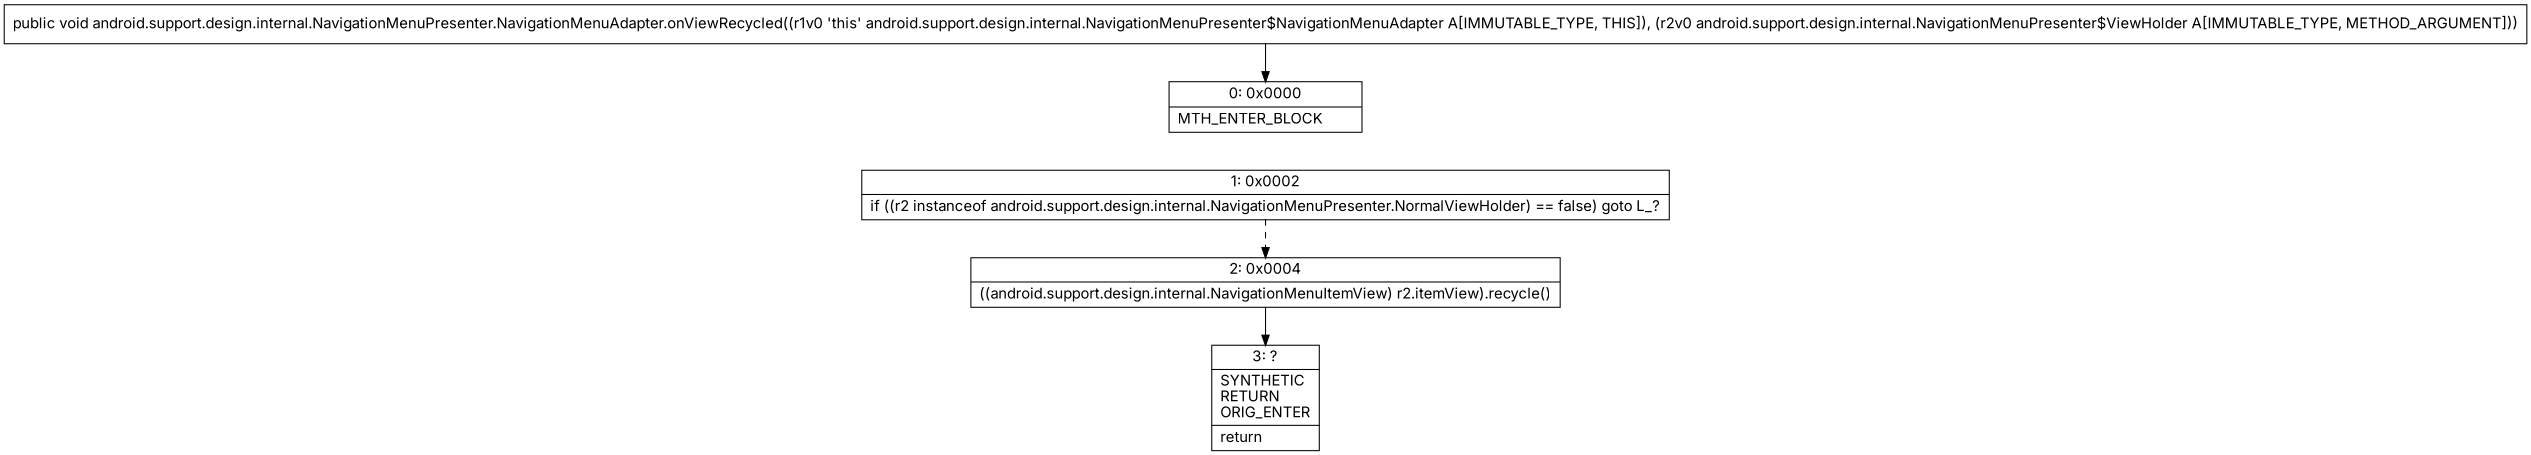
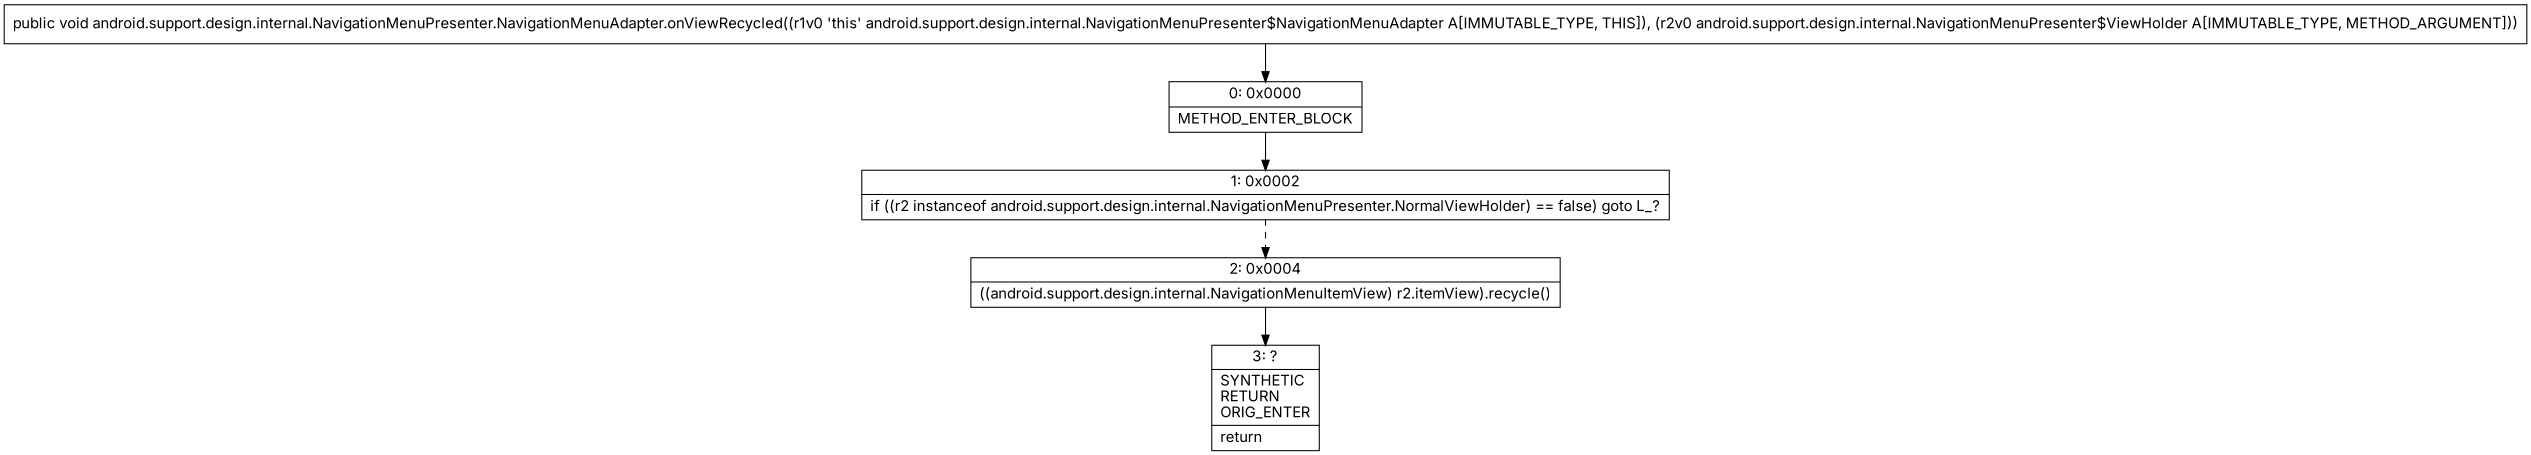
  digraph {
    fontname=Inter
    node [fontname=Inter shape=record]
    edge [fontname=Inter]
-   n1 [label="{0\:\ 0x0000|MTH_ENTER_BLOCK\l}"]
+   n1 [label="{0\:\ 0x0000|METHOD_ENTER_BLOCK\l}"]
    n2 [label="{1\:\ 0x0002|if ((r2 instanceof android.support.design.internal.NavigationMenuPresenter.NormalViewHolder) == false) goto L_?\l}"]
    n3 [label="{2\:\ 0x0004|((android.support.design.internal.NavigationMenuItemView) r2.itemView).recycle()\l}"]
    n4 [label="{3\:\ ?|SYNTHETIC\lRETURN\lORIG_ENTER\l|return\l}"]
    n5 [label="{public void android.support.design.internal.NavigationMenuPresenter.NavigationMenuAdapter.onViewRecycled((r1v0 'this' android.support.design.internal.NavigationMenuPresenter$NavigationMenuAdapter A[IMMUTABLE_TYPE, THIS]), (r2v0 android.support.design.internal.NavigationMenuPresenter$ViewHolder A[IMMUTABLE_TYPE, METHOD_ARGUMENT])) }"]
+   n1 -> n2
    n2 -> n3 [style=dashed]
    n3 -> n4
    n5 -> n1
  }
